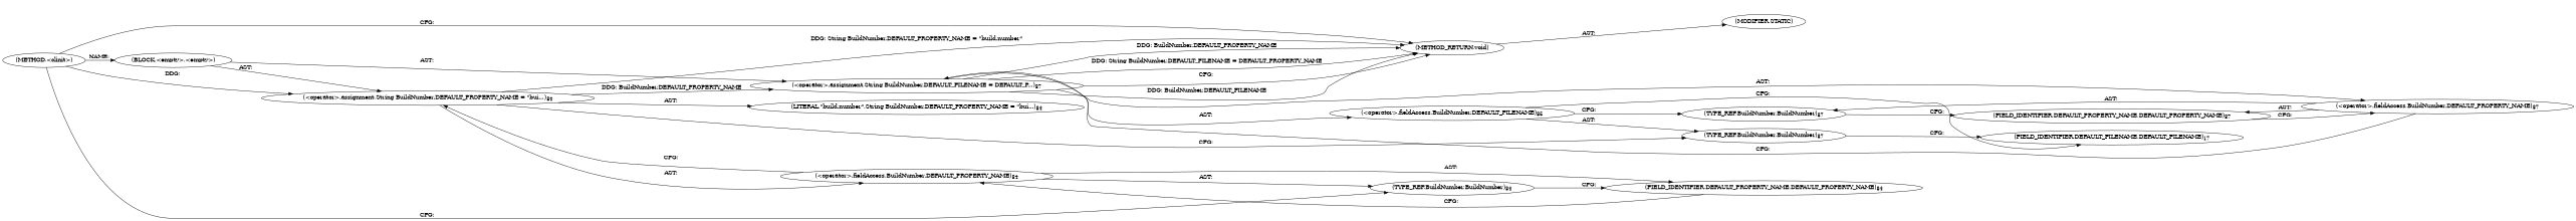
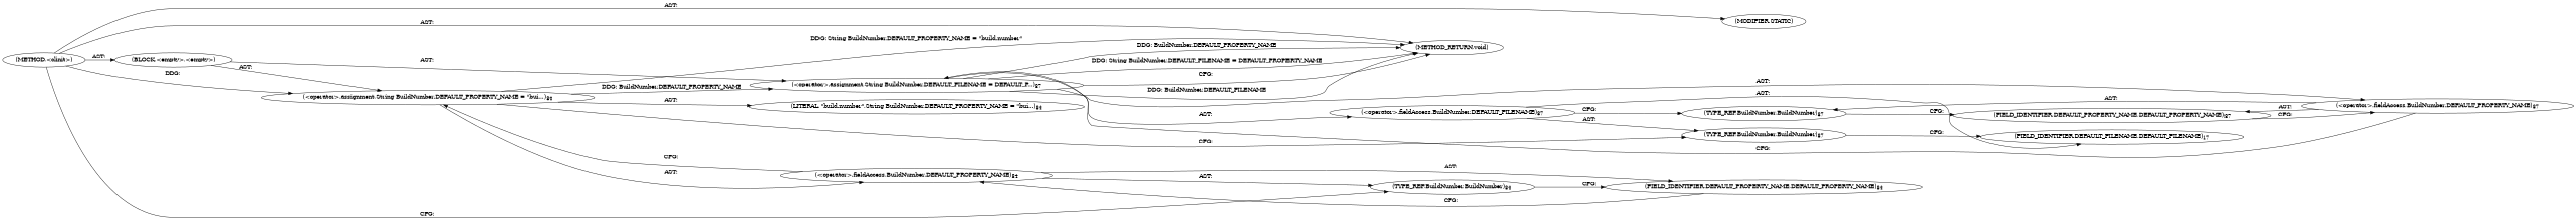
  digraph {
    rankdir=LR
    n1 [label=<(METHOD,&lt;clinit&gt;)>]
    n2 [label=<(BLOCK,&lt;empty&gt;,&lt;empty&gt;)>]
    n3 [label=<(&lt;operator&gt;.assignment,String BuildNumber.DEFAULT_PROPERTY_NAME = &quot;bui...)<SUB>84</SUB>>]
    n4 [label=<(TYPE_REF,BuildNumber,BuildNumber)<SUB>84</SUB>>]
    n5 [label=<(MODIFIER,STATIC)>]
    n6 [label=<(METHOD_RETURN,void)>]
    n7 [label=<(&lt;operator&gt;.assignment,String BuildNumber.DEFAULT_FILENAME = DEFAULT_P...)<SUB>87</SUB>>]
    n8 [label=<(&lt;operator&gt;.fieldAccess,BuildNumber.DEFAULT_PROPERTY_NAME)<SUB>84</SUB>>]
    n9 [label=<(LITERAL,&quot;build.number&quot;,String BuildNumber.DEFAULT_PROPERTY_NAME = &quot;bui...)<SUB>84</SUB>>]
    n10 [label=<(TYPE_REF,BuildNumber,BuildNumber)<SUB>87</SUB>>]
    n11 [label=<(FIELD_IDENTIFIER,DEFAULT_PROPERTY_NAME,DEFAULT_PROPERTY_NAME)<SUB>84</SUB>>]
-   n12 [label=<(&lt;operator&gt;.fieldAccess,BuildNumber.DEFAULT_FILENAME)<SUB>85</SUB>>]
+   n12 [label=<(&lt;operator&gt;.fieldAccess,BuildNumber.DEFAULT_FILENAME)<SUB>87</SUB>>]
    n13 [label=<(&lt;operator&gt;.fieldAccess,BuildNumber.DEFAULT_PROPERTY_NAME)<SUB>87</SUB>>]
    n14 [label=<(FIELD_IDENTIFIER,DEFAULT_FILENAME,DEFAULT_FILENAME)<SUB>17</SUB>>]
    n15 [label=<(TYPE_REF,BuildNumber,BuildNumber)<SUB>87</SUB>>]
    n16 [label=<(FIELD_IDENTIFIER,DEFAULT_PROPERTY_NAME,DEFAULT_PROPERTY_NAME)<SUB>87</SUB>>]
-   n1 -> n2 [label="NAME: "]
+   n1 -> n2 [label="AST: "]
    n1 -> n3 [label="DDG: "]
    n1 -> n4 [label="CFG: "]
-   n6 -> n5 [label="AST: "]
-   n1 -> n6 [label="CFG: "]
+   n1 -> n5 [label="AST: "]
+   n1 -> n6 [label="AST: "]
    n2 -> n3 [label="AST: "]
    n2 -> n7 [label="AST: "]
    n3 -> n6 [label="DDG: String BuildNumber.DEFAULT_PROPERTY_NAME = &quot;build.number&quot;"]
    n3 -> n7 [label="DDG: BuildNumber.DEFAULT_PROPERTY_NAME"]
    n3 -> n8 [label="AST: "]
    n3 -> n9 [label="AST: "]
    n3 -> n10 [label="CFG: "]
    n4 -> n11 [label="CFG: "]
    n7 -> n6 [label="CFG: "]
    n7 -> n6 [label="DDG: BuildNumber.DEFAULT_FILENAME"]
    n7 -> n6 [label="DDG: BuildNumber.DEFAULT_PROPERTY_NAME"]
    n7 -> n6 [label="DDG: String BuildNumber.DEFAULT_FILENAME = DEFAULT_PROPERTY_NAME"]
    n7 -> n12 [label="AST: "]
    n7 -> n13 [label="AST: "]
    n8 -> n3 [label="CFG: "]
    n8 -> n4 [label="AST: "]
    n8 -> n11 [label="AST: "]
    n10 -> n14 [label="CFG: "]
    n11 -> n8 [label="CFG: "]
    n12 -> n10 [label="AST: "]
-   n12 -> n14 [label="CFG: "]
+   n12 -> n14 [label="AST: "]
    n12 -> n15 [label="CFG: "]
    n13 -> n7 [label="CFG: "]
    n13 -> n15 [label="AST: "]
    n13 -> n16 [label="AST: "]
    n15 -> n16 [label="CFG: "]
    n16 -> n13 [label="CFG: "]
  }
